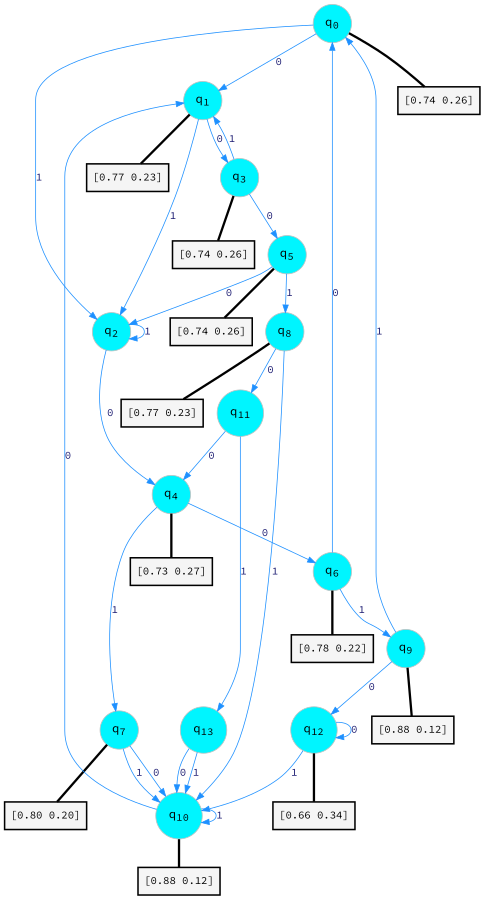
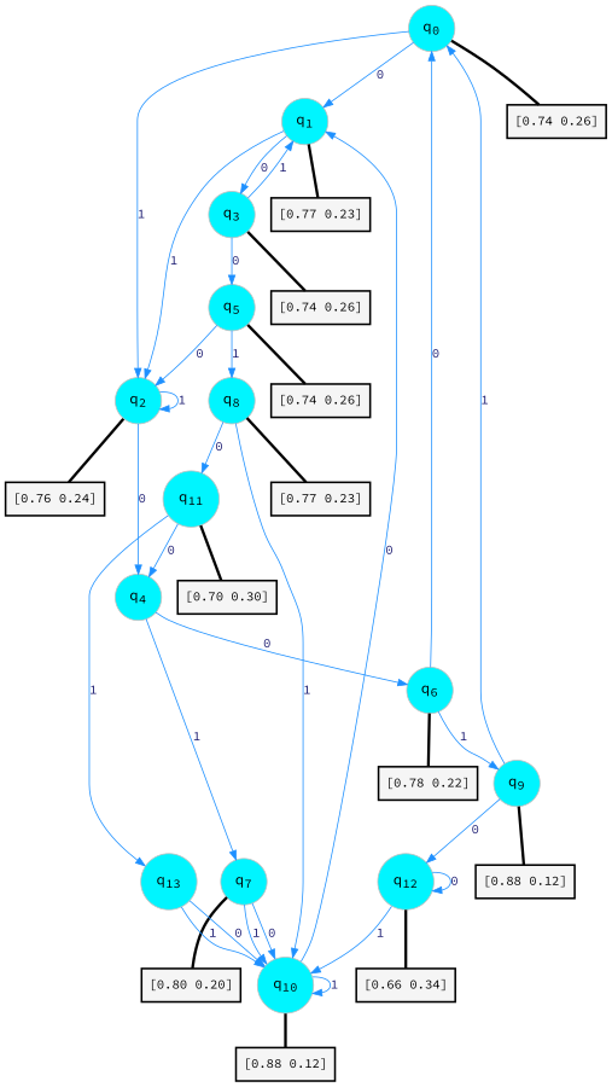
  digraph {
    fontname="Source Code Pro"
    rankdir=TD
    node [color=gray fillcolor=turquoise1 fontcolor=black fontname="Source Code Pro" fontsize=16 fontweight=bold shape=circle style=filled]
    edge [arrowsize=1 color=dodgerblue1 fontcolor=midnightblue fontname="Source Code Pro" fontweight=bold penwidth=1 style=solid weight=20]
    n1 [label=<q<SUB>0</SUB>>]
    n2 [label=<q<SUB>1</SUB>>]
    n3 [label=<q<SUB>2</SUB>>]
    n4 [color=black fillcolor=whitesmoke fontsize=14 label="[0.74 0.26]" penwidth=2 shape=box]
    n5 [label=<q<SUB>3</SUB>>]
    n6 [color=black fillcolor=whitesmoke fontsize=14 label="[0.77 0.23]" penwidth=2 shape=box]
    n7 [label=<q<SUB>4</SUB>>]
+   n8 [color=black fillcolor=whitesmoke fontsize=14 label="[0.76 0.24]" penwidth=2 shape=box]
    n9 [label=<q<SUB>5</SUB>>]
    n10 [color=black fillcolor=whitesmoke fontsize=14 label="[0.74 0.26]" penwidth=2 shape=box]
    n11 [label=<q<SUB>6</SUB>>]
    n12 [label=<q<SUB>7</SUB>>]
-   n13 [color=black fillcolor=whitesmoke fontsize=14 label="[0.73 0.27]" penwidth=2 shape=box]
    n14 [label=<q<SUB>8</SUB>>]
    n15 [color=black fillcolor=whitesmoke fontsize=14 label="[0.74 0.26]" penwidth=2 shape=box]
    n16 [label=<q<SUB>9</SUB>>]
    n17 [color=black fillcolor=whitesmoke fontsize=14 label="[0.78 0.22]" penwidth=2 shape=box]
    n18 [label=<q<SUB>10</SUB>>]
    n19 [color=black fillcolor=whitesmoke fontsize=14 label="[0.80 0.20]" penwidth=2 shape=box]
    n20 [label=<q<SUB>11</SUB>>]
    n21 [color=black fillcolor=whitesmoke fontsize=14 label="[0.77 0.23]" penwidth=2 shape=box]
    n22 [label=<q<SUB>12</SUB>>]
    n23 [color=black fillcolor=whitesmoke fontsize=14 label="[0.88 0.12]" penwidth=2 shape=box]
    n24 [color=black fillcolor=whitesmoke fontsize=14 label="[0.88 0.12]" penwidth=2 shape=box]
    n25 [label=<q<SUB>13</SUB>>]
+   n26 [color=black fillcolor=whitesmoke fontsize=14 label="[0.70 0.30]" penwidth=2 shape=box]
    n27 [color=black fillcolor=whitesmoke fontsize=14 label="[0.66 0.34]" penwidth=2 shape=box]
    n1 -> n2 [label=0]
    n1 -> n3 [label=1]
    n1 -> n4 [arrowhead=none color=black penwidth=3]
    n2 -> n3 [label=1]
    n2 -> n5 [label=0]
    n2 -> n6 [arrowhead=none color=black penwidth=3]
    n3 -> n3 [label=1]
    n3 -> n7 [label=0]
+   n3 -> n8 [arrowhead=none color=black penwidth=3]
    n5 -> n2 [label=1]
    n5 -> n9 [label=0]
    n5 -> n10 [arrowhead=none color=black penwidth=3]
    n7 -> n11 [label=0]
    n7 -> n12 [label=1]
-   n7 -> n13 [arrowhead=none color=black penwidth=3]
    n9 -> n3 [label=0]
    n9 -> n14 [label=1]
    n9 -> n15 [arrowhead=none color=black penwidth=3]
    n11 -> n1 [label=0]
    n11 -> n16 [label=1]
    n11 -> n17 [arrowhead=none color=black penwidth=3]
    n12 -> n18 [label=0]
    n12 -> n18 [label=1]
    n12 -> n19 [arrowhead=none color=black penwidth=3]
    n14 -> n18 [label=1]
    n14 -> n20 [label=0]
    n14 -> n21 [arrowhead=none color=black penwidth=3]
    n16 -> n1 [label=1]
    n16 -> n22 [label=0]
    n16 -> n23 [arrowhead=none color=black penwidth=3]
    n18 -> n2 [label=0]
    n18 -> n18 [label=1]
    n18 -> n24 [arrowhead=none color=black penwidth=3]
    n20 -> n7 [label=0]
    n20 -> n25 [label=1]
+   n20 -> n26 [arrowhead=none color=black penwidth=3]
    n22 -> n18 [label=1]
    n22 -> n22 [label=0]
    n22 -> n27 [arrowhead=none color=black penwidth=3]
    n25 -> n18 [label=0]
    n25 -> n18 [label=1]
  }
